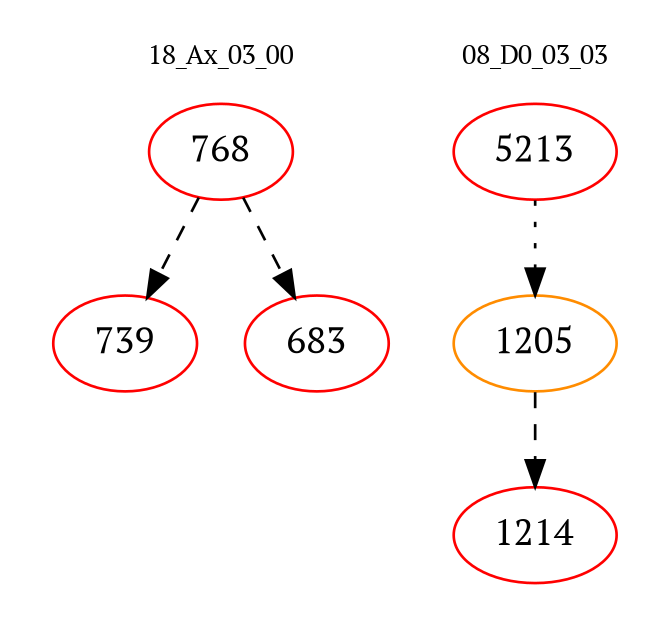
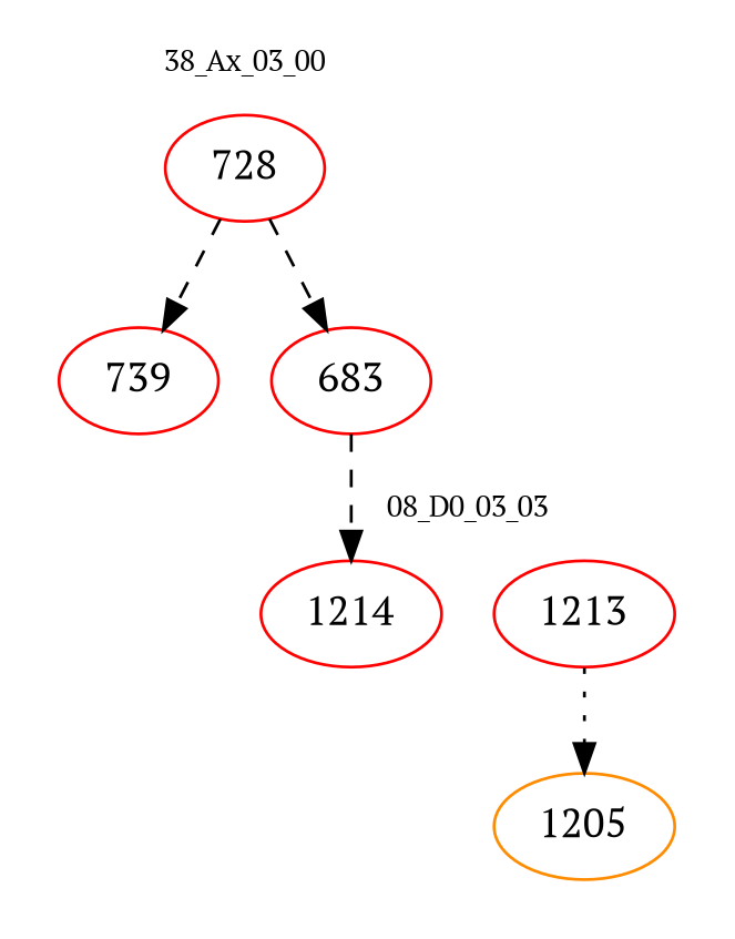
  digraph {
    fontname="PT Serif"
    node [color=red fontname="PT Serif"]
    edge [color=black fontname="PT Serif" style=dashed]
    n1 [label=739]
-   n2 [label=768]
+   n2 [label=728]
    n3 [label=683]
-   n4 [label=5213]
+   n4 [label=1213]
    n5 [color=darkorange label=1205]
    n6 [label=1214]
    subgraph cluster_1 {
      color=white
      fontsize=10
-     label="18_Ax_03_00"
+     label="38_Ax_03_00"
      n1
      n2
      n3
    }
    subgraph cluster_2 {
      color=white
      fontsize=10
      label="08_D0_03_03"
      n4
      n5
      n6
    }
    n2 -> n1
    n2 -> n3
    n4 -> n5 [style=dotted]
-   n5 -> n6
+   n3 -> n6
  }
